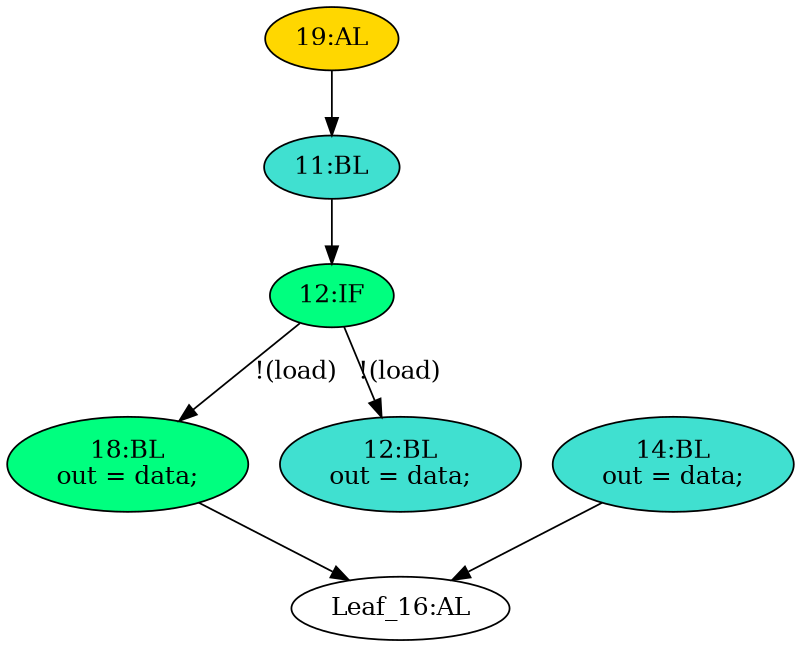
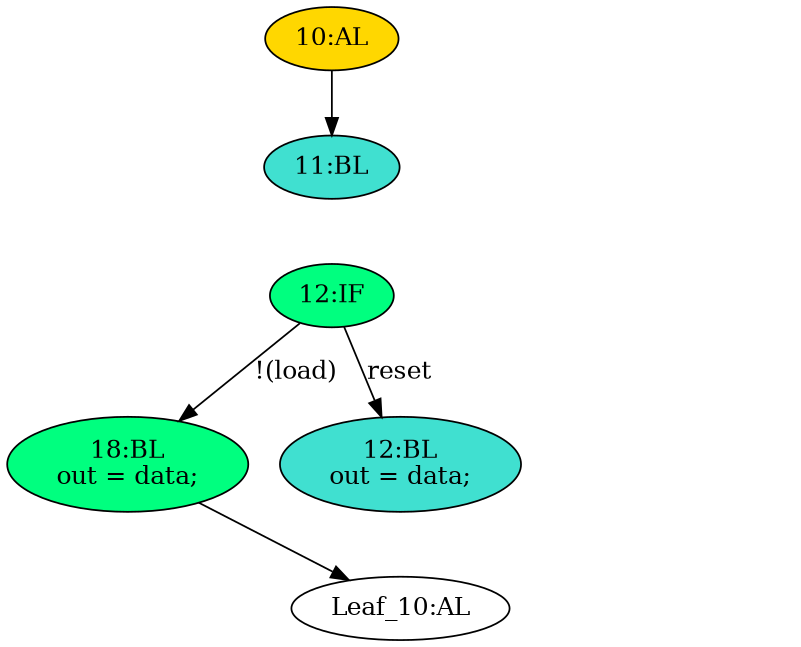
  strict digraph {
    node [fillcolor=turquoise statements="[]" style=filled typ=Block]
    edge [cond="[]" lineno=None]
-   n1 [ast="<pyverilog.vparser.ast.Always object at 0x7fd390158350>" clk_sens=False fillcolor=gold label="19:AL" sens="['data']" typ=Always use_var="['load', 'reset', 'data']"]
+   n1 [ast="<pyverilog.vparser.ast.Always object at 0x7fd390158350>" clk_sens=False fillcolor=gold label="10:AL" sens="['data']" typ=Always use_var="['load', 'reset', 'data']"]
    n2 [ast="<pyverilog.vparser.ast.Block object at 0x7fd3901584d0>" label="11:BL"]
    n3 [ast="<pyverilog.vparser.ast.IfStatement object at 0x7fd390158510>" fillcolor=springgreen label="12:IF" typ=IfStatement]
    n4 [ast="<pyverilog.vparser.ast.Block object at 0x7fd390158590>" fillcolor=springgreen label="18:BL\nout = data;" statements="[<pyverilog.vparser.ast.BlockingSubstitution object at 0x7fd3901585d0>]"]
    n5 [ast="<pyverilog.vparser.ast.Block object at 0x7fd390158790>" label="12:BL\nout = data;" statements="[<pyverilog.vparser.ast.BlockingSubstitution object at 0x7fd3901587d0>]"]
-   n6 [ast="<pyverilog.vparser.ast.Block object at 0x7fd390158950>" label="14:BL\nout = data;" statements="[<pyverilog.vparser.ast.BlockingSubstitution object at 0x7fd390158990>]"]
-   n7 [def_var="['out']" label="Leaf_16:AL" fillcolor="" statements="" style="" typ=""]
+   n7 [def_var="['out']" label="Leaf_10:AL" fillcolor="" statements="" style="" typ=""]
    n1 -> n2
-   n2 -> n3
    n3 -> n4 [cond="['reset']" label="!(load)" lineno=12]
-   n3 -> n5 [cond="['reset']" label="!(load)" lineno=12]
+   n3 -> n5 [cond="['reset']" label=reset lineno=12]
    n4 -> n7
-   n6 -> n7
  }
